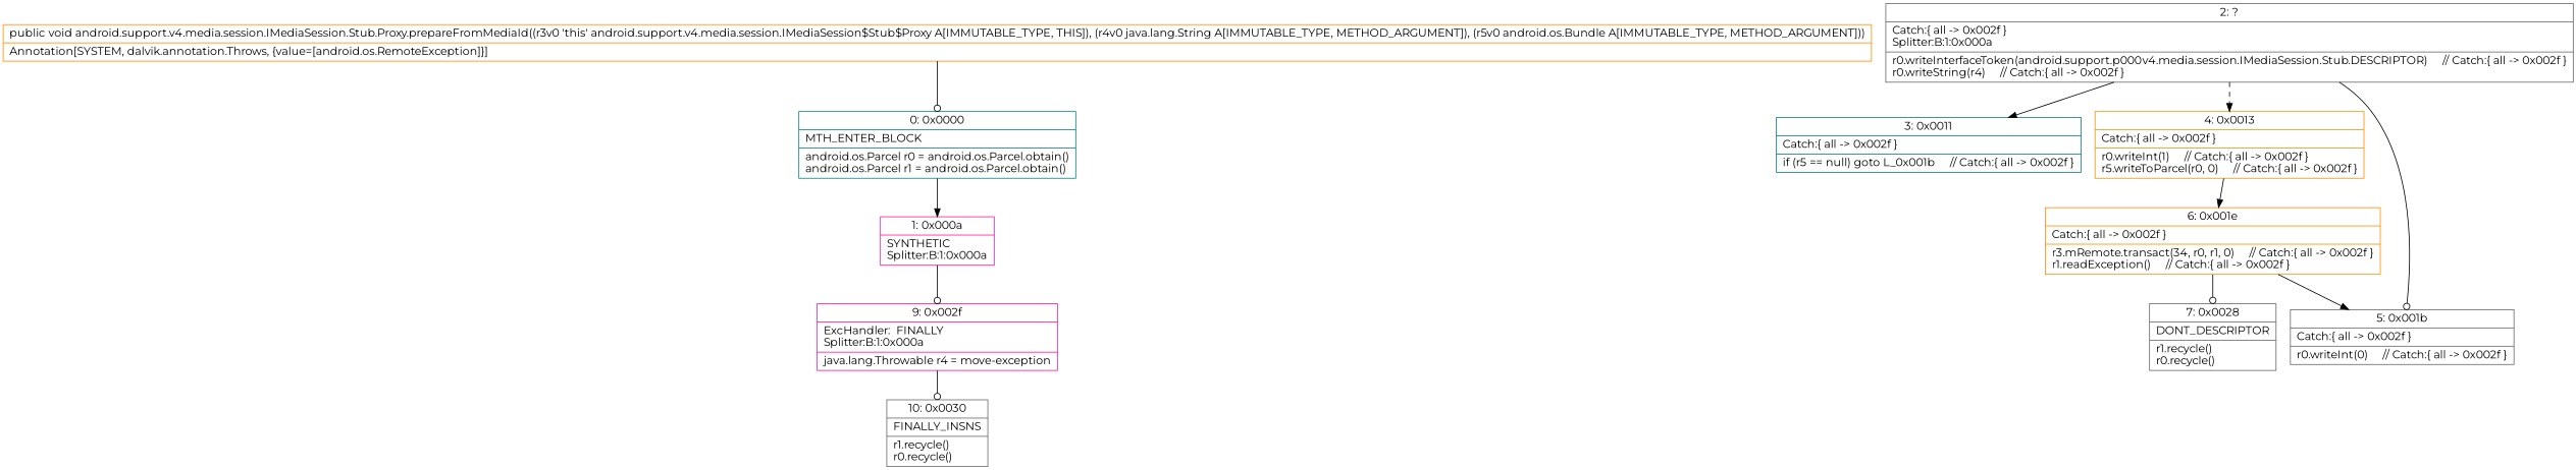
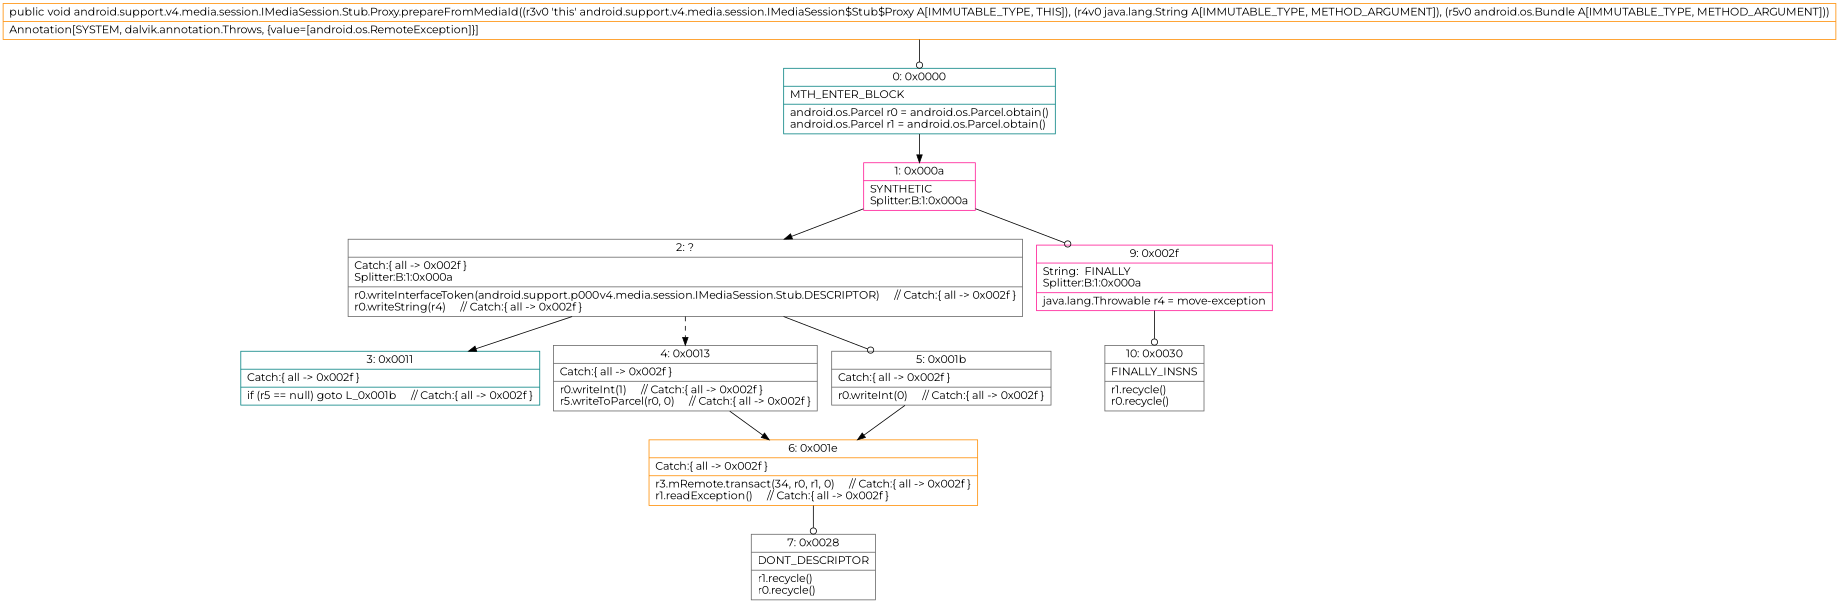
  digraph {
    fontname=Montserrat
    node [color=gray40 fontname=Montserrat shape=record]
    edge [arrowhead=normal fontname=Montserrat]
    n1 [color=teal label="{0\:\ 0x0000|MTH_ENTER_BLOCK\l|android.os.Parcel r0 = android.os.Parcel.obtain()\landroid.os.Parcel r1 = android.os.Parcel.obtain()\l}"]
    n2 [color=deeppink label="{1\:\ 0x000a|SYNTHETIC\lSplitter:B:1:0x000a\l}"]
    n3 [label="{2\:\ ?|Catch:\{ all \-\> 0x002f \}\lSplitter:B:1:0x000a\l|r0.writeInterfaceToken(android.support.p000v4.media.session.IMediaSession.Stub.DESCRIPTOR)     \/\/ Catch:\{ all \-\> 0x002f \}\lr0.writeString(r4)     \/\/ Catch:\{ all \-\> 0x002f \}\l}"]
-   n4 [color=deeppink label="{9\:\ 0x002f|ExcHandler:  FINALLY\lSplitter:B:1:0x000a\l|java.lang.Throwable r4 = move\-exception\l}"]
+   n4 [color=deeppink label="{9\:\ 0x002f|String:  FINALLY\lSplitter:B:1:0x000a\l|java.lang.Throwable r4 = move\-exception\l}"]
    n5 [color=teal label="{3\:\ 0x0011|Catch:\{ all \-\> 0x002f \}\l|if (r5 == null) goto L_0x001b     \/\/ Catch:\{ all \-\> 0x002f \}\l}"]
-   n6 [color=darkorange label="{4\:\ 0x0013|Catch:\{ all \-\> 0x002f \}\l|r0.writeInt(1)     \/\/ Catch:\{ all \-\> 0x002f \}\lr5.writeToParcel(r0, 0)     \/\/ Catch:\{ all \-\> 0x002f \}\l}"]
+   n6 [label="{4\:\ 0x0013|Catch:\{ all \-\> 0x002f \}\l|r0.writeInt(1)     \/\/ Catch:\{ all \-\> 0x002f \}\lr5.writeToParcel(r0, 0)     \/\/ Catch:\{ all \-\> 0x002f \}\l}"]
    n7 [label="{5\:\ 0x001b|Catch:\{ all \-\> 0x002f \}\l|r0.writeInt(0)     \/\/ Catch:\{ all \-\> 0x002f \}\l}"]
    n8 [label="{10\:\ 0x0030|FINALLY_INSNS\l|r1.recycle()\lr0.recycle()\l}"]
    n9 [color=darkorange label="{6\:\ 0x001e|Catch:\{ all \-\> 0x002f \}\l|r3.mRemote.transact(34, r0, r1, 0)     \/\/ Catch:\{ all \-\> 0x002f \}\lr1.readException()     \/\/ Catch:\{ all \-\> 0x002f \}\l}"]
    n10 [label="{7\:\ 0x0028|DONT_DESCRIPTOR\l|r1.recycle()\lr0.recycle()\l}"]
    n11 [color=darkorange label="{public void android.support.v4.media.session.IMediaSession.Stub.Proxy.prepareFromMediaId((r3v0 'this' android.support.v4.media.session.IMediaSession$Stub$Proxy A[IMMUTABLE_TYPE, THIS]), (r4v0 java.lang.String A[IMMUTABLE_TYPE, METHOD_ARGUMENT]), (r5v0 android.os.Bundle A[IMMUTABLE_TYPE, METHOD_ARGUMENT]))  | Annotation[SYSTEM, dalvik.annotation.Throws, \{value=[android.os.RemoteException]\}]\l}"]
    n1 -> n2
+   n2 -> n3
    n2 -> n4 [arrowhead=odot]
    n3 -> n5
    n3 -> n6 [style=dashed]
    n3 -> n7 [arrowhead=odot]
    n4 -> n8 [arrowhead=odot]
    n6 -> n9
-   n9 -> n7
+   n7 -> n9
    n9 -> n10 [arrowhead=odot]
    n11 -> n1 [arrowhead=odot]
  }
